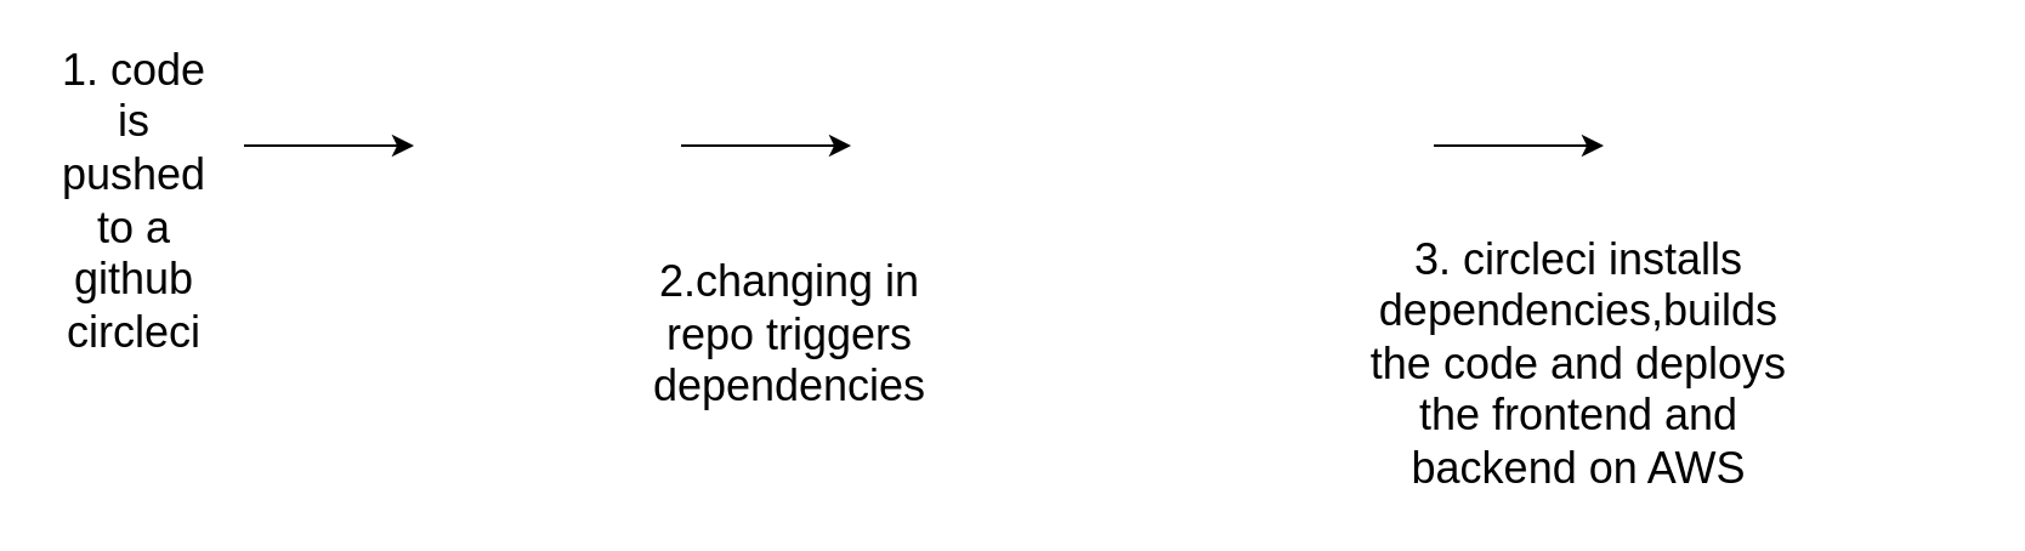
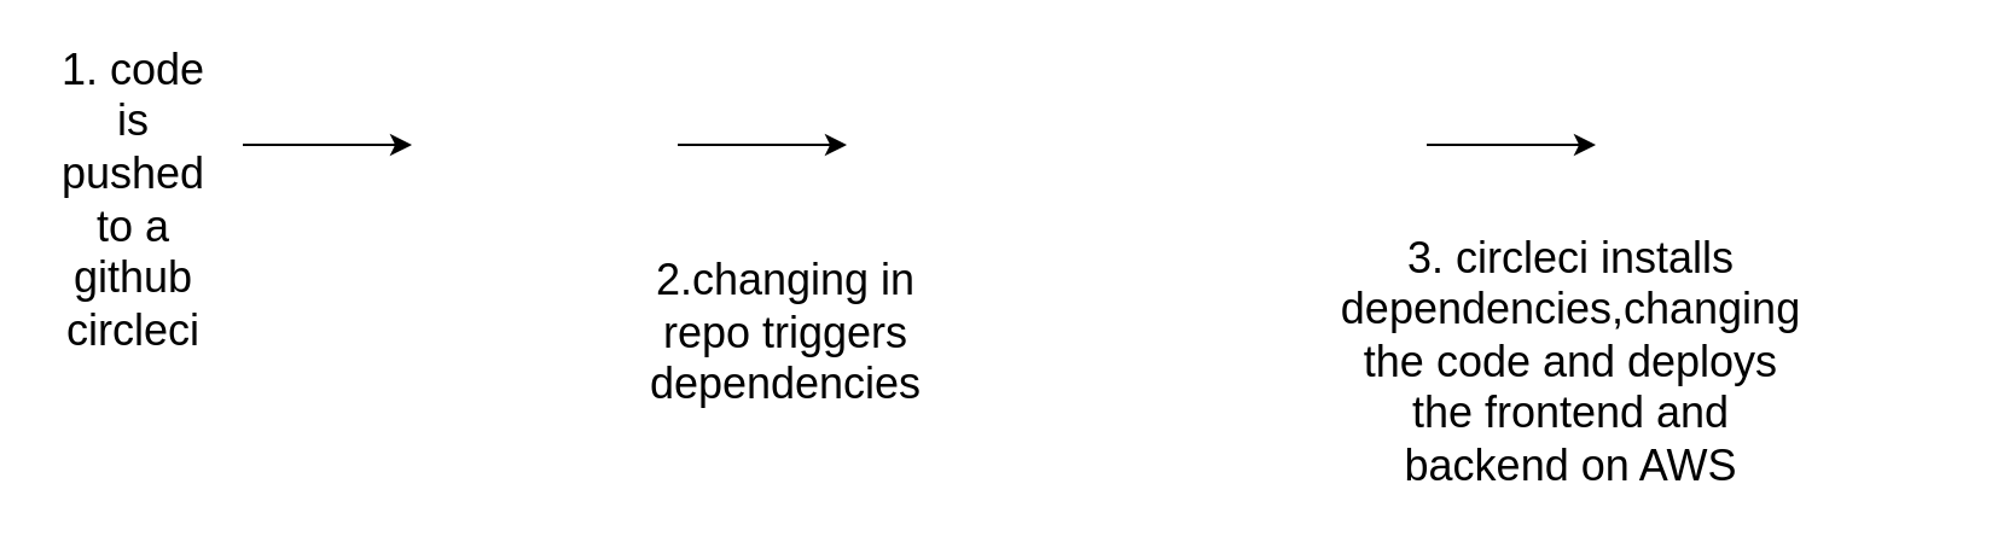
  <mxCell id="0" />
  <mxCell id="1" parent="0" />
  <mxCell id="2" value="" style="shape=image;imageAspect=0;aspect=fixed;verticalLabelPosition=bottom;verticalAlign=top;image=https://www.opsmx.com/blog/wp-content/uploads/2017/12/icon-cloud-aws.png;" vertex="1" parent="1"><mxGeometry x="670" y="20" width="141.98" height="80" as="geometry" /></mxCell>
  <mxCell id="3" value="" style="shape=image;imageAspect=0;aspect=fixed;verticalLabelPosition=bottom;verticalAlign=top;image=https://logos-world.net/wp-content/uploads/2020/11/GitHub-Logo.png;" vertex="1" parent="1"><mxGeometry x="160" y="25" width="124.23" height="70" as="geometry" /></mxCell>
  <mxCell id="4" value="" style="shape=image;imageAspect=0;aspect=fixed;verticalLabelPosition=bottom;verticalAlign=top;image=https://res.cloudinary.com/practicaldev/image/fetch/s--oGpOp3n0--/c_imagga_scale,f_auto,fl_progressive,h_420,q_auto,w_1000/https://dev-to-uploads.s3.amazonaws.com/uploads/articles/qix1ia2k0vnfdfp9f0ua.png;" vertex="1" parent="1"><mxGeometry x="380" y="20" width="190.83" height="80" as="geometry" /></mxCell>
  <mxCell id="5" value="" style="endArrow=classic;html=1;rounded=0;" edge="1" parent="1"><mxGeometry width="50" height="50" relative="1" as="geometry"><mxPoint x="100" y="59.5" as="sourcePoint" /><mxPoint x="170" y="59.5" as="targetPoint" /></mxGeometry></mxCell>
  <mxCell id="6" value="" style="endArrow=classic;html=1;rounded=0;" edge="1" parent="1"><mxGeometry width="50" height="50" relative="1" as="geometry"><mxPoint x="280" y="59.5" as="sourcePoint" /><mxPoint x="350" y="59.5" as="targetPoint" /></mxGeometry></mxCell>
  <mxCell id="7" value="" style="endArrow=classic;html=1;rounded=0;" edge="1" parent="1"><mxGeometry width="50" height="50" relative="1" as="geometry"><mxPoint x="590" y="59.5" as="sourcePoint" /><mxPoint x="660" y="59.5" as="targetPoint" /></mxGeometry></mxCell>
  <mxCell id="8" value="&lt;font style=&quot;font-size: 18px;&quot;&gt;1. code is pushed to a github circleci&lt;/font&gt;" style="text;html=1;strokeColor=none;fillColor=none;align=center;verticalAlign=middle;whiteSpace=wrap;rounded=0;" vertex="1" parent="1"><mxGeometry x="20" y="25" width="70" height="115" as="geometry" /></mxCell>
  <mxCell id="9" value="2.changing in repo triggers dependencies" style="text;html=1;strokeColor=none;fillColor=none;align=center;verticalAlign=middle;whiteSpace=wrap;rounded=0;fontSize=18;" vertex="1" parent="1"><mxGeometry x="270" y="95" width="110" height="85" as="geometry" /></mxCell>
- <mxCell id="10" value="3. circleci installs dependencies,builds the code and deploys the frontend and backend on AWS" style="text;html=1;strokeColor=none;fillColor=none;align=center;verticalAlign=middle;whiteSpace=wrap;rounded=0;fontSize=18;" vertex="1" parent="1"><mxGeometry x="560" y="95" width="180" height="110" as="geometry" /></mxCell>
+ <mxCell id="10" value="3. circleci installs dependencies,changing the code and deploys the frontend and backend on AWS" style="text;html=1;strokeColor=none;fillColor=none;align=center;verticalAlign=middle;whiteSpace=wrap;rounded=0;fontSize=18;" vertex="1" parent="1"><mxGeometry x="560" y="95" width="180" height="110" as="geometry" /></mxCell>
